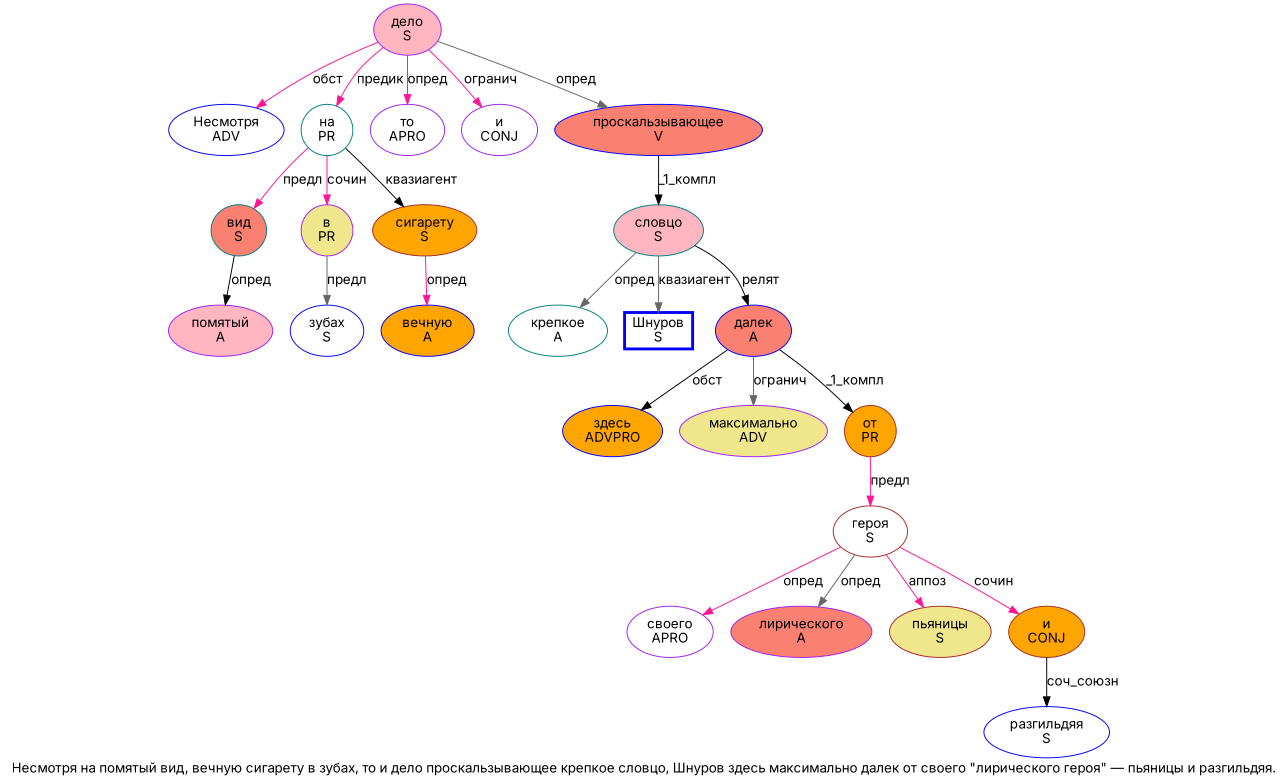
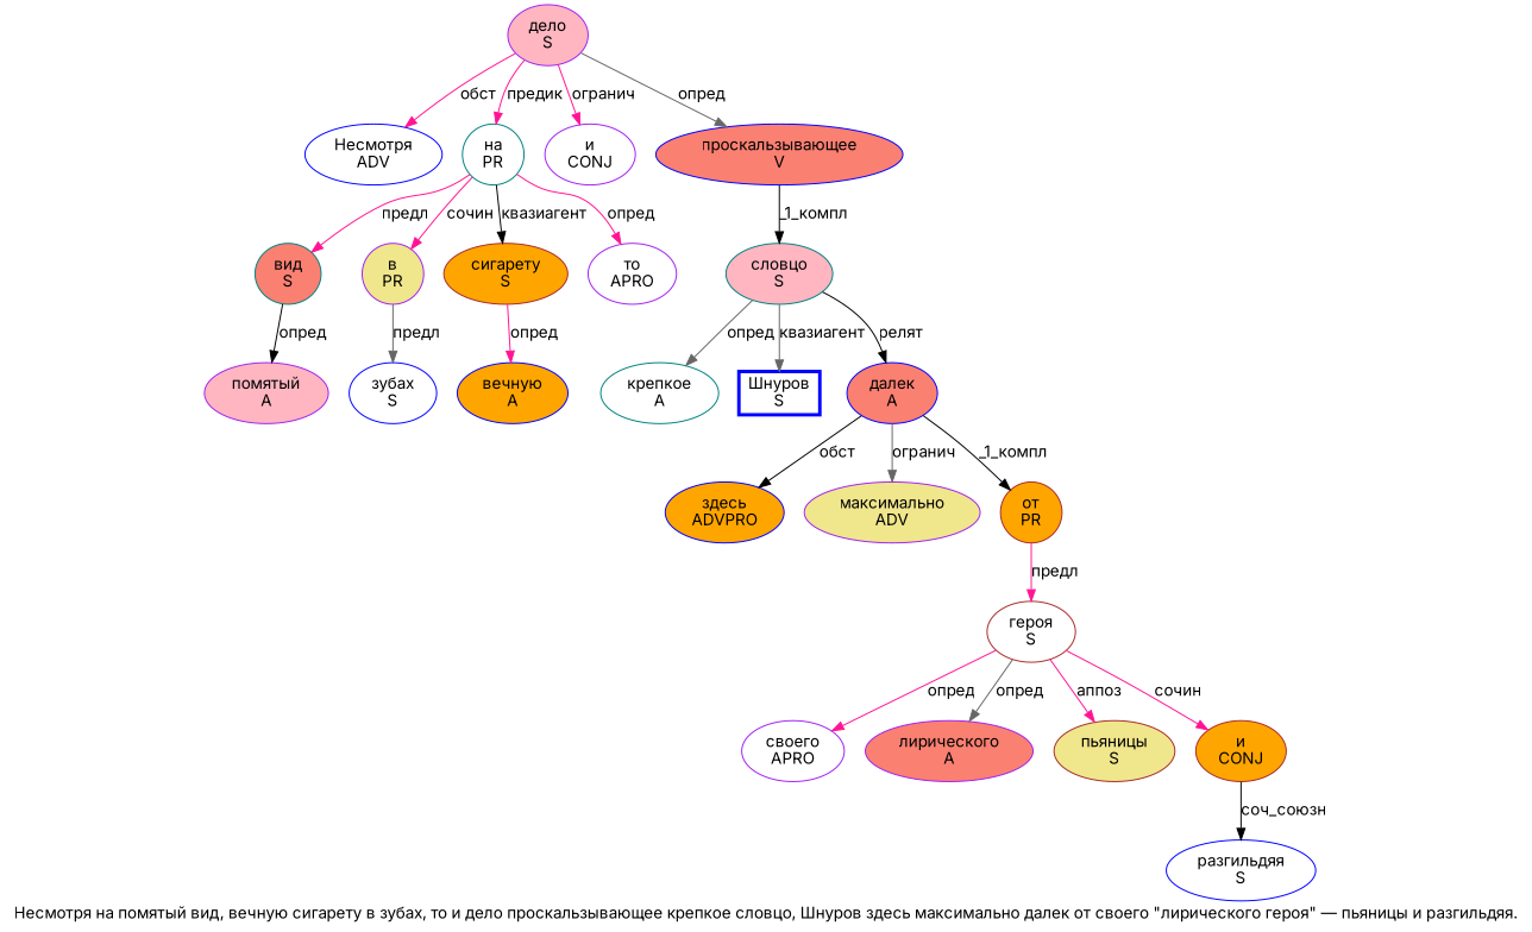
  digraph {
    fontname=Inter
    label="Несмотря на помятый вид, вечную сигарету в зубах, то и дело проскальзывающее крепкое словцо, Шнуров здесь максимально далек от своего \"лирического героя\" — пьяницы и разгильдяя."
    node [color=blue fillcolor=white fontname=Inter penwidth=1 shape=ellipse style=filled]
    edge [color=deeppink fontname=Inter]
    n1 [label="Несмотря\nADV"]
    n2 [color=teal label="на\nPR"]
    n3 [color=teal fillcolor=salmon label="вид\nS"]
    n4 [color=purple fillcolor=khaki label="в\nPR"]
    n5 [color=brown fillcolor=orange label="сигарету\nS"]
    n6 [color=purple fillcolor=lightpink label="помятый\nA"]
    n7 [label="зубах\nS"]
    n8 [fillcolor=orange label="вечную\nA"]
    n9 [color=purple label="то\nAPRO"]
    n10 [color=purple label="и\nCONJ"]
    n11 [color=purple fillcolor=lightpink label="дело\nS"]
    n12 [fillcolor=salmon label="проскальзывающее\nV"]
    n13 [color=teal fillcolor=lightpink label="словцо\nS"]
    n14 [color=teal label="крепкое\nA"]
    n15 [label="Шнуров\nS" penwidth=3 shape=box]
    n16 [fillcolor=salmon label="далек\nA"]
    n17 [fillcolor=orange label="здесь\nADVPRO"]
    n18 [color=purple fillcolor=khaki label="максимально\nADV"]
    n19 [color=brown fillcolor=orange label="от\nPR"]
    n20 [color=brown label="героя\nS"]
    n21 [color=purple label="своего\nAPRO"]
    n22 [color=purple fillcolor=salmon label="лирического\nA"]
    n23 [color=brown fillcolor=khaki label="пьяницы\nS"]
    n24 [color=brown fillcolor=orange label="и\nCONJ"]
    n25 [label="разгильдяя\nS"]
    n2 -> n3 [label="предл"]
    n2 -> n4 [label="сочин"]
    n2 -> n5 [color=black label="квазиагент"]
    n3 -> n6 [color=black label="опред"]
    n4 -> n7 [color=gray40 label="предл"]
    n5 -> n8 [label="опред"]
    n11 -> n1 [label="обст"]
    n11 -> n2 [label="предик"]
-   n11 -> n9 [label="опред"]
+   n2 -> n9 [label="опред"]
    n11 -> n10 [label="огранич"]
    n11 -> n12 [color=gray40 label="опред"]
    n12 -> n13 [color=black label="_1_компл"]
    n13 -> n14 [color=gray40 label="опред"]
    n13 -> n15 [color=gray40 label="квазиагент"]
    n13 -> n16 [color=black label="релят"]
    n16 -> n17 [color=black label="обст"]
    n16 -> n18 [color=gray40 label="огранич"]
    n16 -> n19 [color=black label="_1_компл"]
    n19 -> n20 [label="предл"]
    n20 -> n21 [label="опред"]
    n20 -> n22 [color=gray40 label="опред"]
    n20 -> n23 [label="аппоз"]
    n20 -> n24 [label="сочин"]
    n24 -> n25 [color=black label="соч_союзн"]
  }
